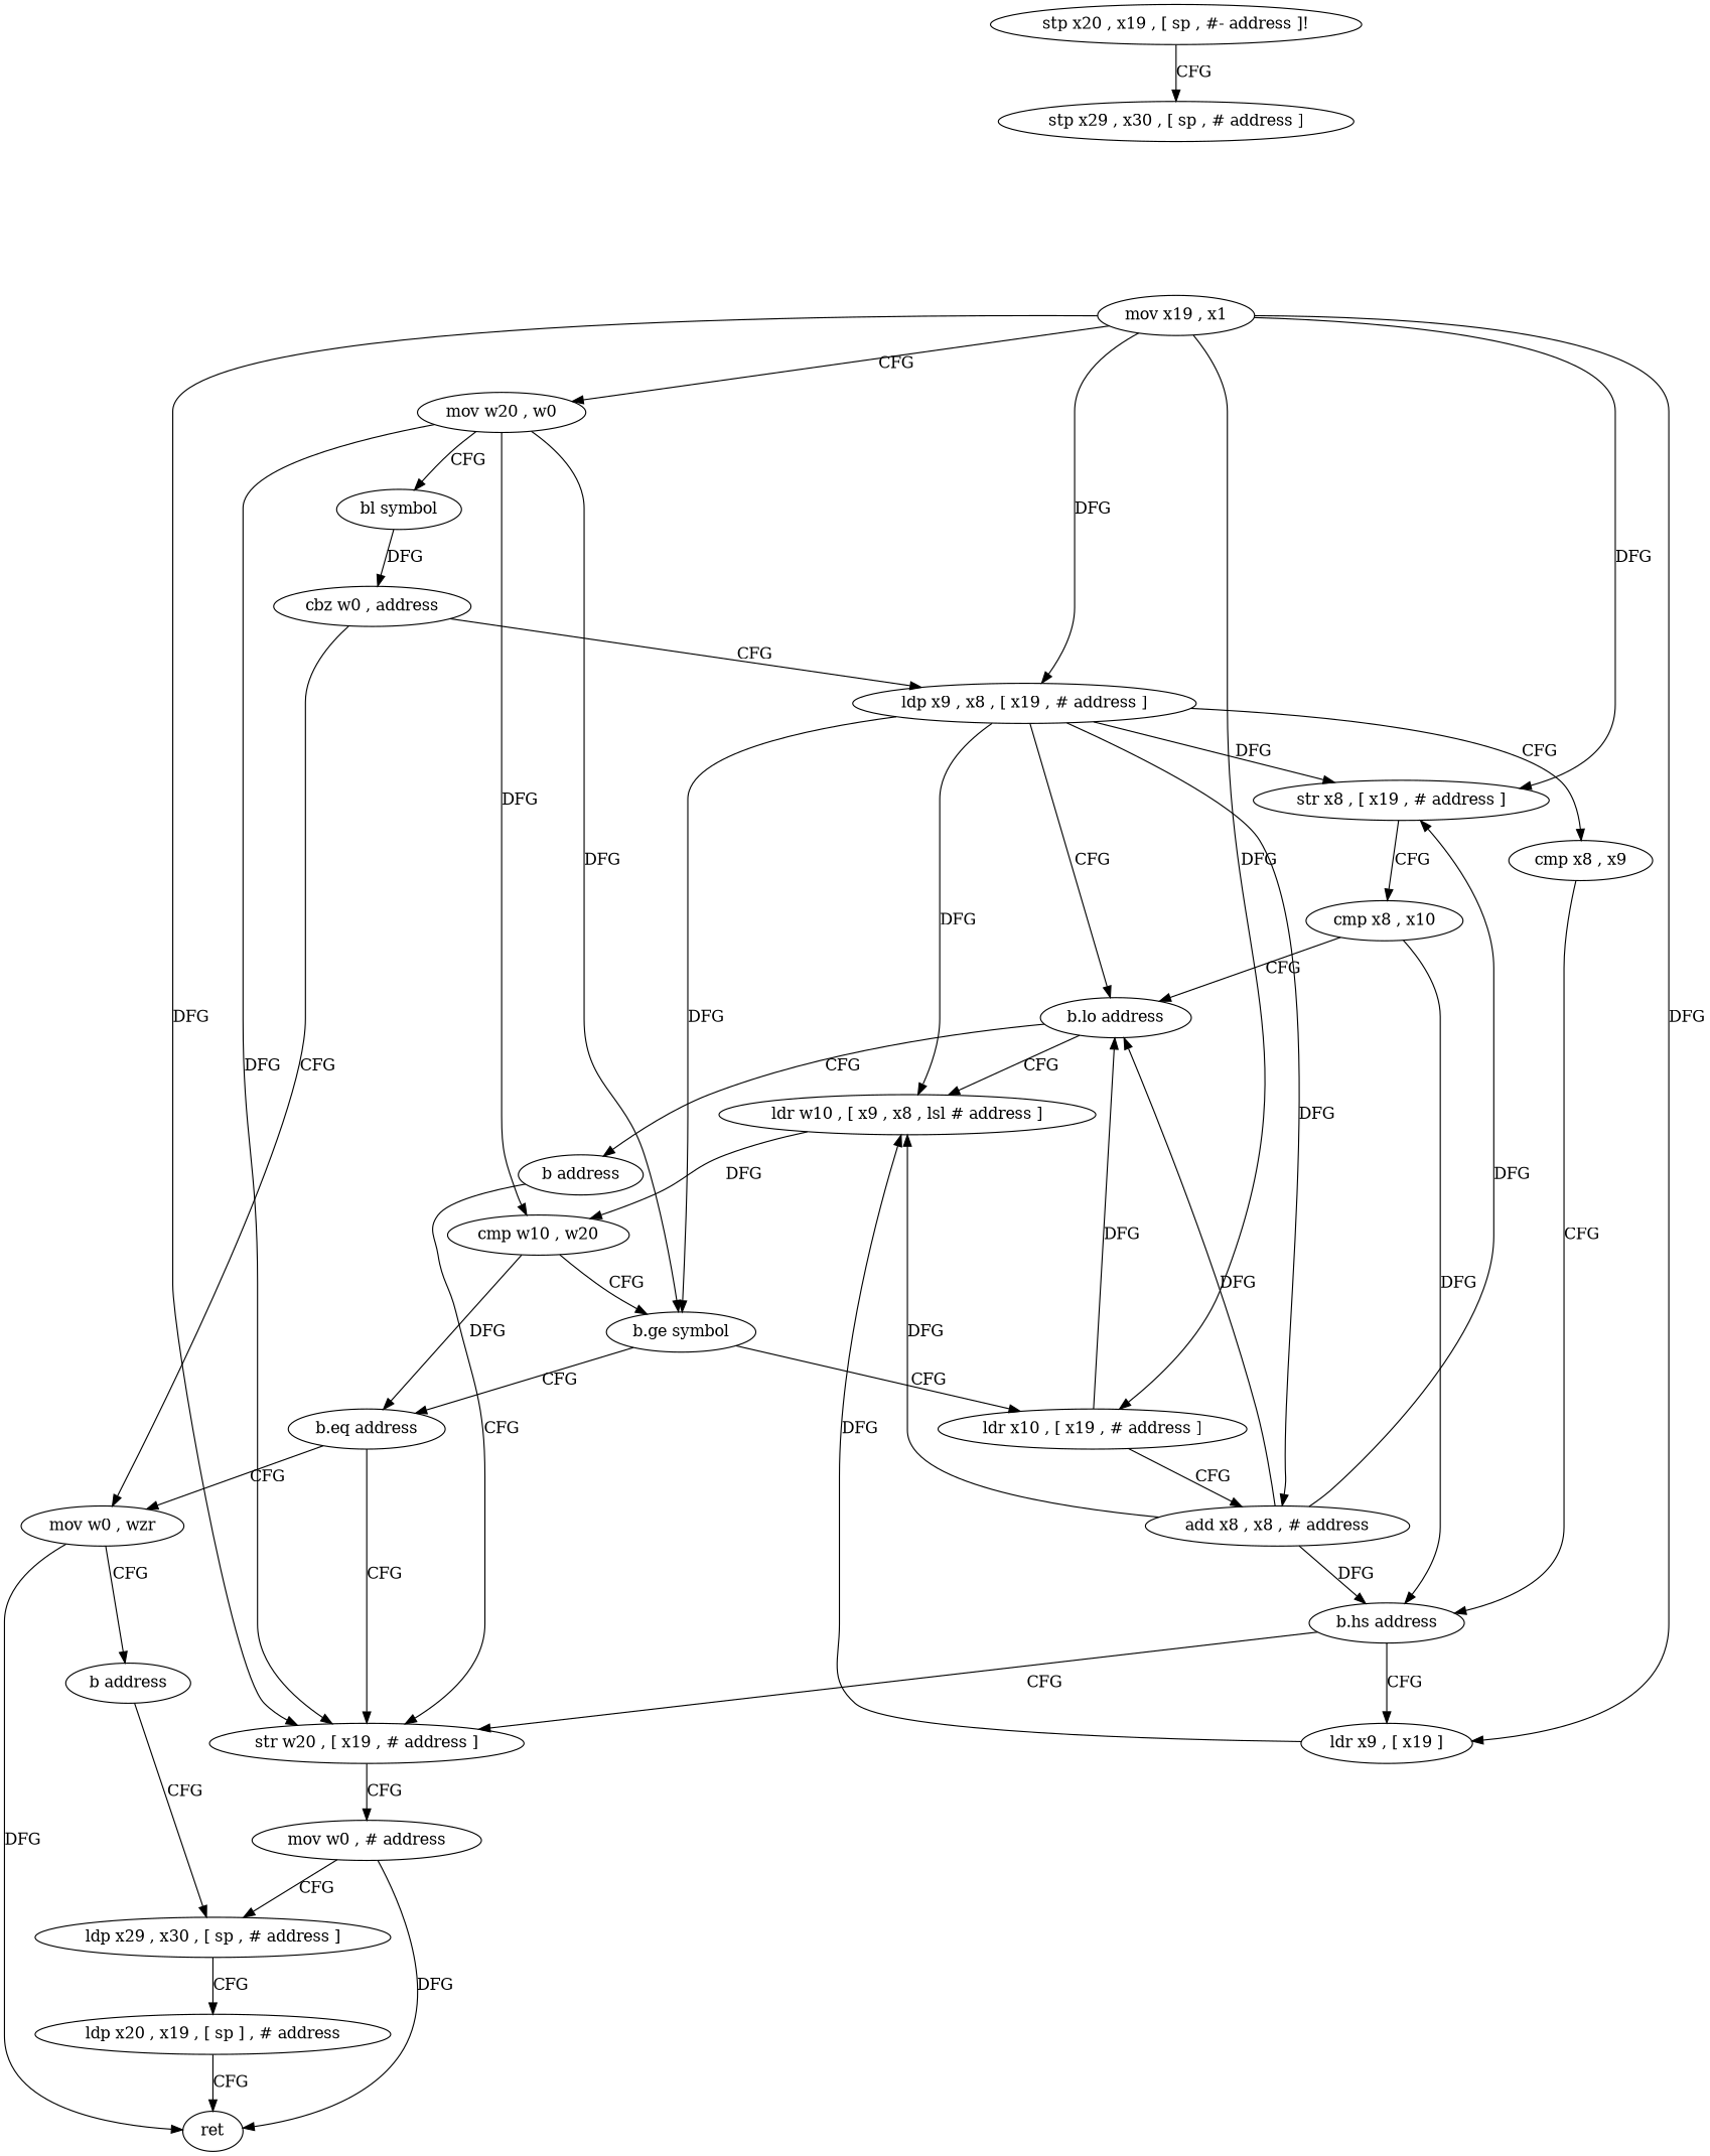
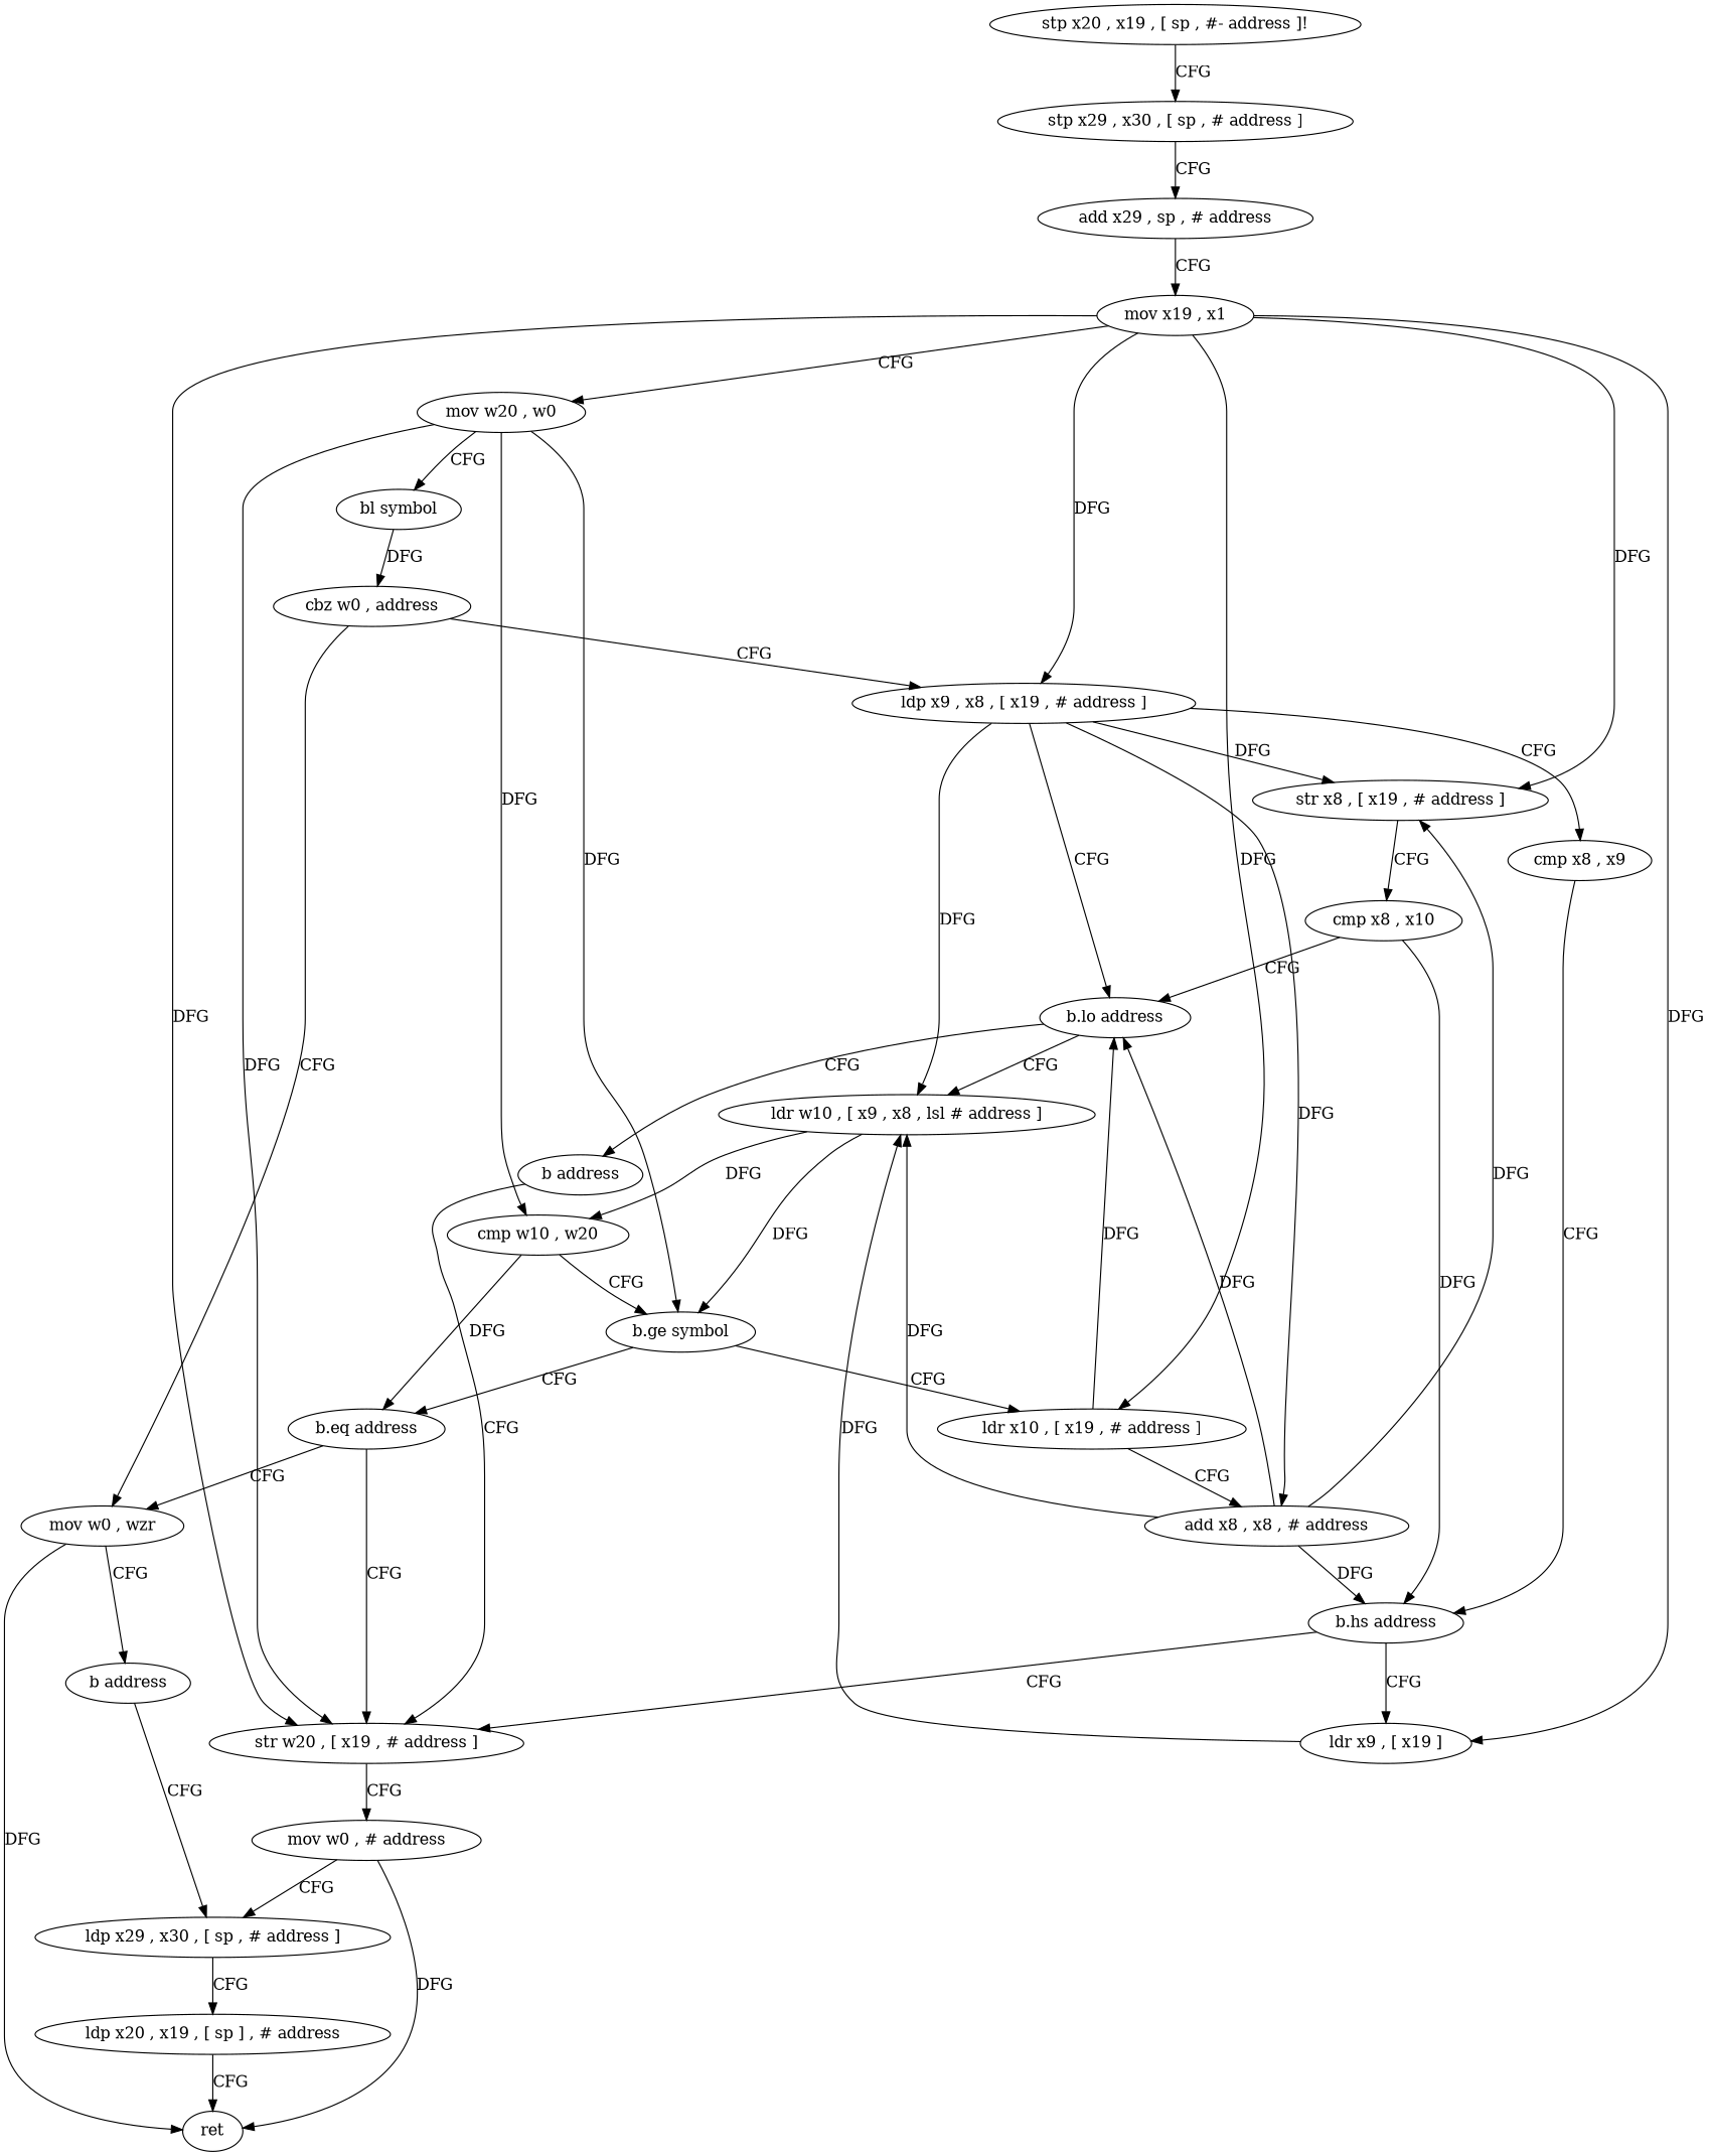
  digraph {
    n1 [label="stp x20 , x19 , [ sp , #- address ]!"]
    n2 [label="stp x29 , x30 , [ sp , # address ]"]
+   n3 [label="add x29 , sp , # address"]
    n4 [label="mov x19 , x1"]
    n5 [label="mov w20 , w0"]
    n6 [label="ldp x9 , x8 , [ x19 , # address ]"]
    n7 [label="str w20 , [ x19 , # address ]"]
    n8 [label="ldr x9 , [ x19 ]"]
    n9 [label="ldr x10 , [ x19 , # address ]"]
    n10 [label="str x8 , [ x19 , # address ]"]
    n11 [label="bl symbol"]
    n12 [label="cmp w10 , w20"]
    n13 [label="b.ge symbol"]
    n14 [label="cmp x8 , x9"]
    n15 [label="ldr w10 , [ x9 , x8 , lsl # address ]"]
    n16 [label="add x8 , x8 , # address"]
    n17 [label="b.lo address"]
    n18 [label="mov w0 , # address"]
    n19 [label="cmp x8 , x10"]
    n20 [label="cbz w0 , address"]
    n21 [label="b.eq address"]
    n22 [label="mov w0 , wzr"]
    n23 [label="b address"]
    n24 [label=ret]
    n25 [label="b.hs address"]
    n26 [label="b address"]
    n27 [label="ldp x29 , x30 , [ sp , # address ]"]
    n28 [label="ldp x20 , x19 , [ sp ] , # address"]
    n1 -> n2 [label=CFG]
+   n2 -> n3 [label=CFG]
+   n3 -> n4 [label=CFG]
    n4 -> n5 [label=CFG]
    n4 -> n6 [label=DFG]
    n4 -> n7 [label=DFG]
    n4 -> n8 [label=DFG]
    n4 -> n9 [label=DFG]
    n4 -> n10 [label=DFG]
    n5 -> n7 [label=DFG]
    n5 -> n11 [label=CFG]
    n5 -> n12 [label=DFG]
    n5 -> n13 [label=DFG]
    n6 -> n10 [label=DFG]
    n6 -> n14 [label=CFG]
    n6 -> n15 [label=DFG]
    n6 -> n16 [label=DFG]
    n6 -> n17 [label=CFG]
    n7 -> n18 [label=CFG]
    n8 -> n15 [label=DFG]
    n9 -> n16 [label=CFG]
    n9 -> n17 [label=DFG]
    n10 -> n19 [label=CFG]
    n11 -> n20 [label=DFG]
    n12 -> n13 [label=CFG]
    n12 -> n21 [label=DFG]
    n13 -> n9 [label=CFG]
    n13 -> n21 [label=CFG]
    n14 -> n25 [label=CFG]
    n15 -> n12 [label=DFG]
-   n6 -> n13 [label=DFG]
+   n15 -> n13 [label=DFG]
    n16 -> n10 [label=DFG]
    n16 -> n15 [label=DFG]
    n16 -> n17 [label=DFG]
    n16 -> n25 [label=DFG]
    n17 -> n15 [label=CFG]
    n17 -> n26 [label=CFG]
    n18 -> n24 [label=DFG]
    n18 -> n27 [label=CFG]
    n19 -> n17 [label=CFG]
    n19 -> n25 [label=DFG]
    n20 -> n6 [label=CFG]
    n20 -> n22 [label=CFG]
    n21 -> n7 [label=CFG]
    n21 -> n22 [label=CFG]
    n22 -> n23 [label=CFG]
    n22 -> n24 [label=DFG]
    n23 -> n27 [label=CFG]
    n25 -> n7 [label=CFG]
    n25 -> n8 [label=CFG]
    n26 -> n7 [label=CFG]
    n27 -> n28 [label=CFG]
    n28 -> n24 [label=CFG]
  }
